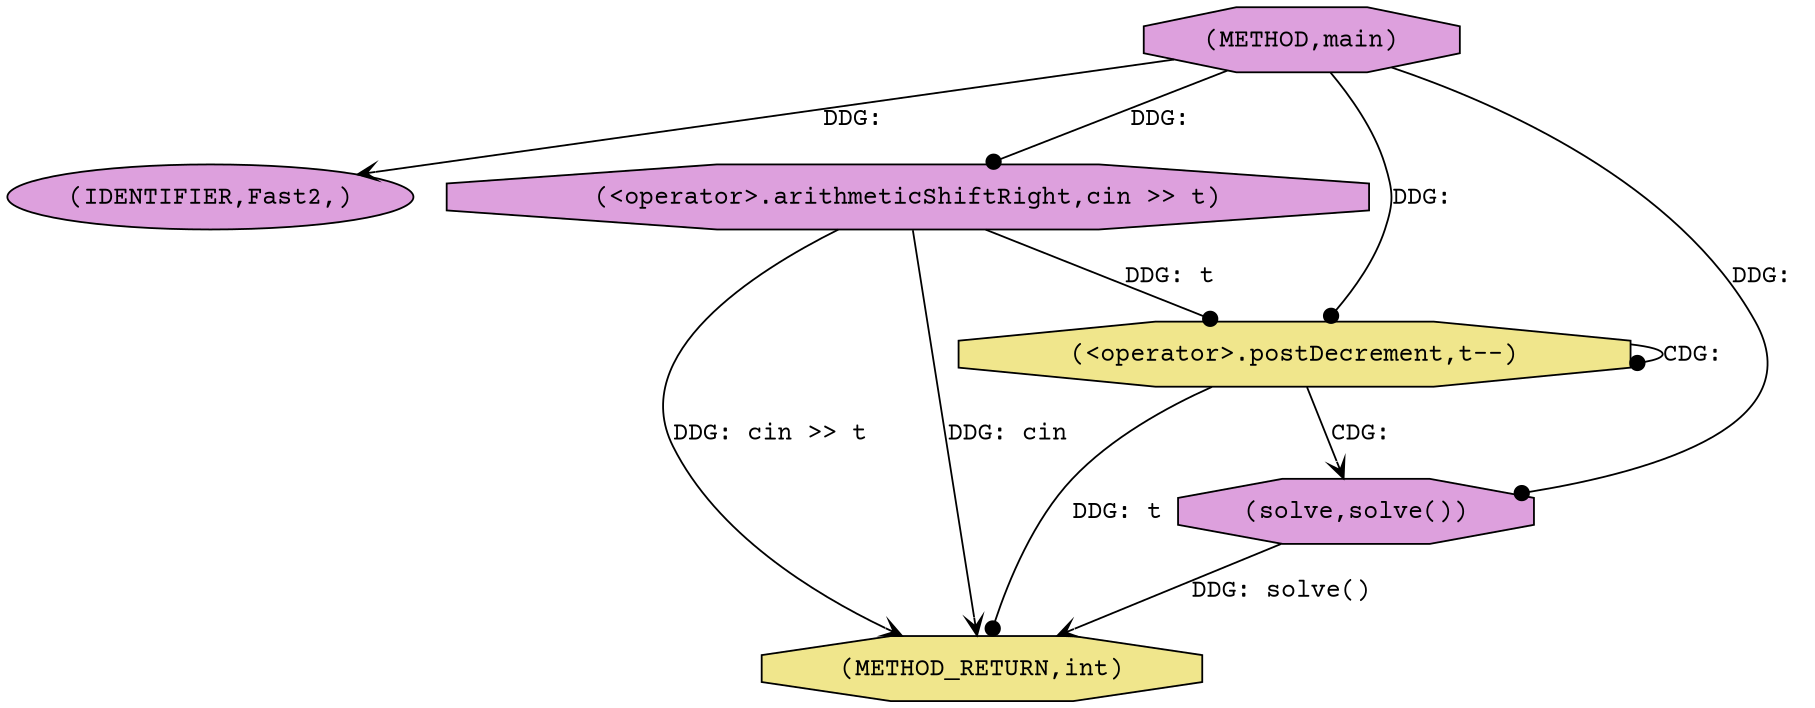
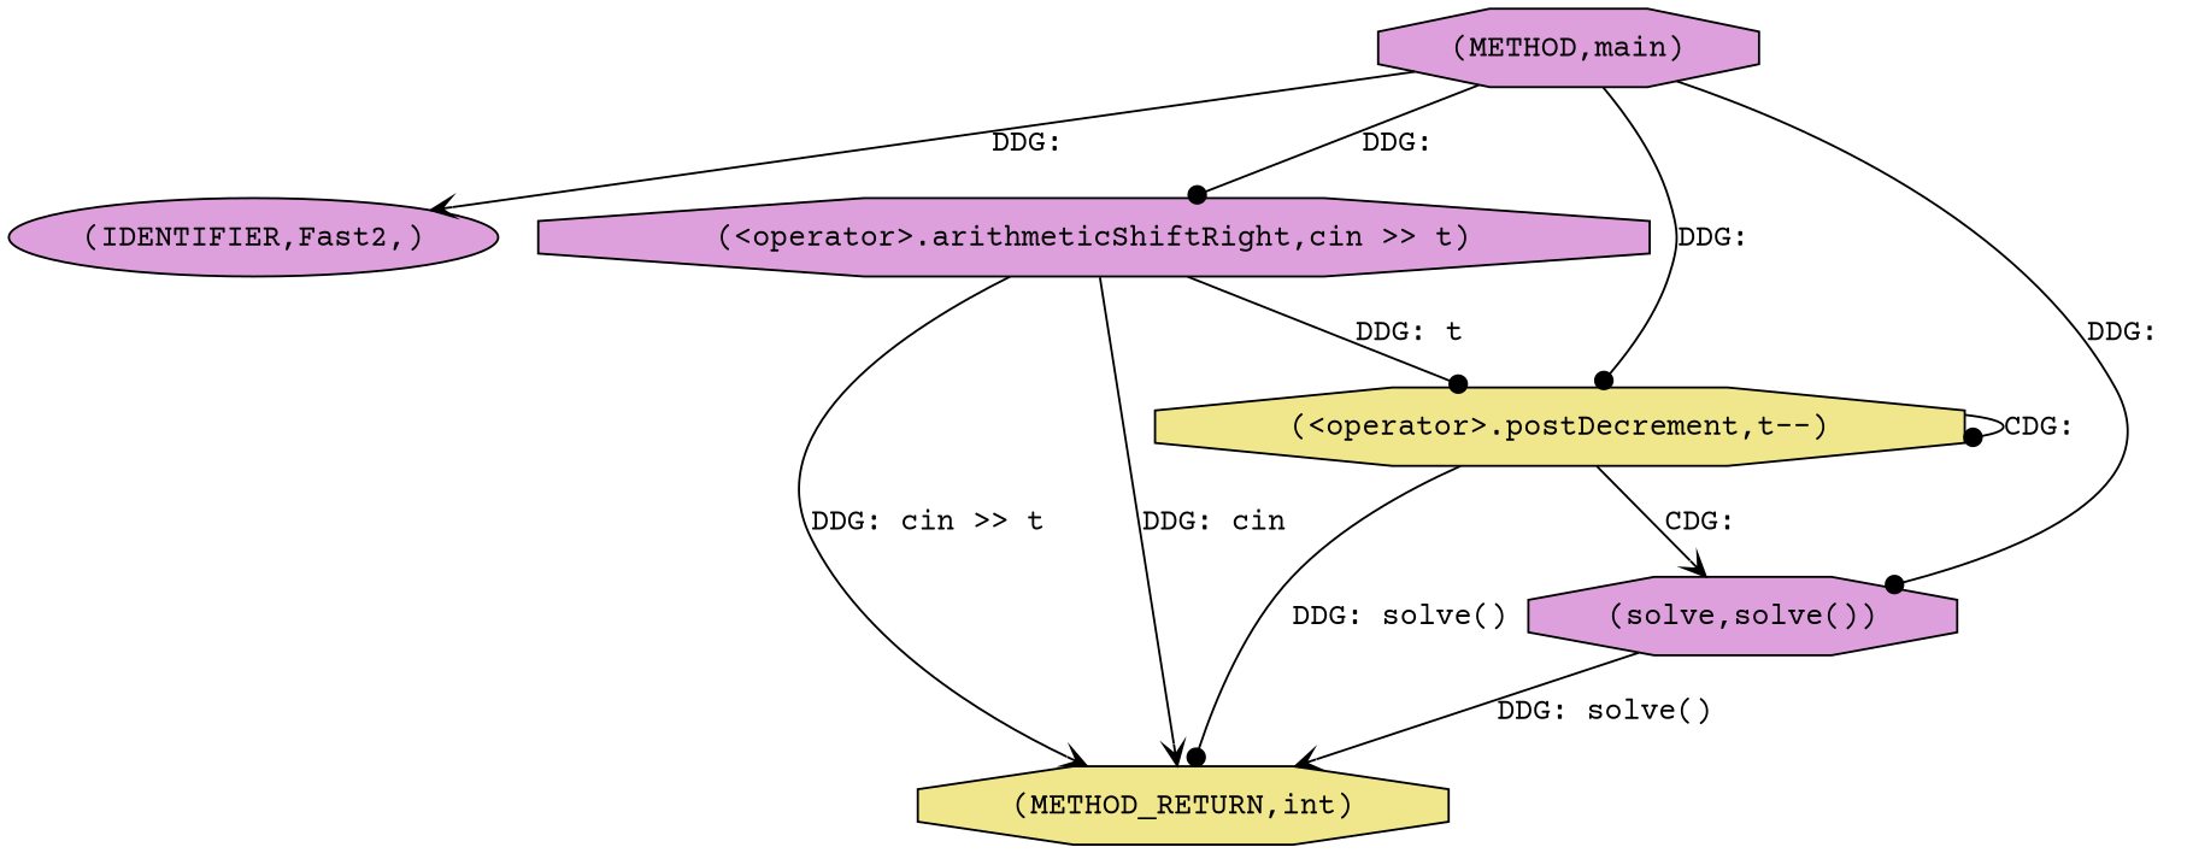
  digraph {
    fontname="Courier Prime"
    node [fillcolor=plum fontname="Courier Prime" shape=octagon style=filled]
    edge [arrowhead=dot fontname="Courier Prime"]
    n1 [label="(METHOD,main)"]
    n2 [label="(IDENTIFIER,Fast2,)" shape=ellipse]
    n3 [label="(<operator>.arithmeticShiftRight,cin >> t)"]
    n4 [fillcolor=khaki label="(<operator>.postDecrement,t--)"]
    n5 [label="(solve,solve())"]
    n6 [fillcolor=khaki label="(METHOD_RETURN,int)"]
    n1 -> n2 [arrowhead=vee label="DDG: "]
    n1 -> n3 [label="DDG: "]
    n1 -> n4 [label="DDG: "]
    n1 -> n5 [label="DDG: "]
    n3 -> n4 [label="DDG: t"]
    n3 -> n6 [arrowhead=vee label="DDG: cin >> t"]
    n3 -> n6 [arrowhead=vee label="DDG: cin"]
    n4 -> n4 [label="CDG: "]
    n4 -> n5 [arrowhead=vee label="CDG: "]
-   n4 -> n6 [label="DDG: t"]
+   n4 -> n6 [label="DDG: solve()"]
    n5 -> n6 [arrowhead=vee label="DDG: solve()"]
  }
